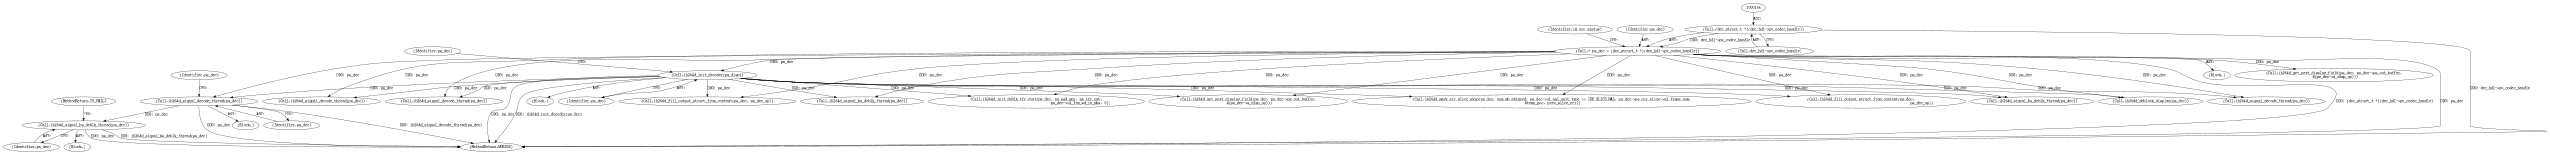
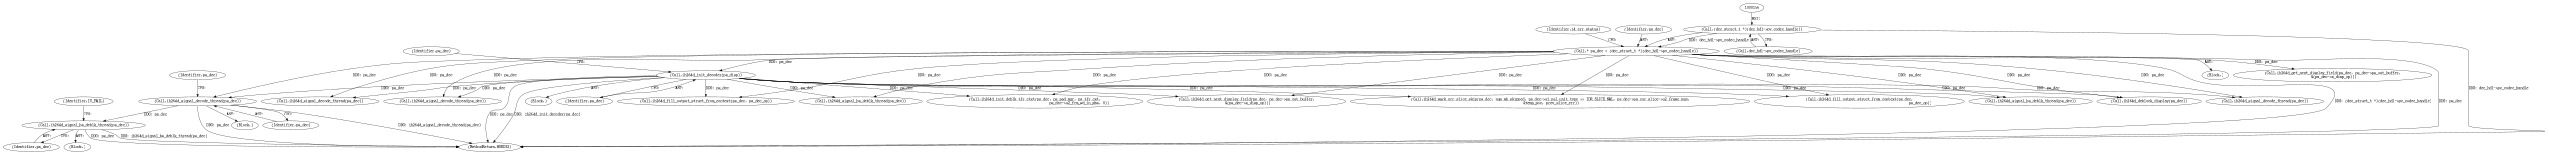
  digraph {
    fontname="Courier Prime"
    node [fontname="Courier Prime"]
    edge [fontname="Courier Prime"]
    n1 [label="(Call,ih264d_signal_bs_deblk_thread(ps_dec))"]
    n2 [label="(Identifier,ps_dec)"]
    n3 [label="(MethodReturn,WORD32)"]
    n4 [label="(Block,)"]
    n5 [label="(Call,ih264d_signal_decode_thread(ps_dec))"]
    n6 [label="(Block,)"]
    n7 [label="(Identifier,ps_dec)"]
    n8 [label="(Call,ih264d_init_decoder(ps_disp))"]
    n9 [label="(Call,ih264d_signal_decode_thread(ps_dec))"]
    n10 [label="(Call,ih264d_signal_decode_thread(ps_dec))"]
    n11 [label="(Call,ih264d_signal_bs_deblk_thread(ps_dec))"]
    n12 [label="(Call,ih264d_mark_err_slice_skip(ps_dec, num_mb_skipped, ps_dec->u1_nal_unit_type == IDR_SLICE_NAL, ps_dec->ps_cur_slice->u2_frame_num,\n &temp_poc, prev_slice_err))"]
    n13 [label="(Block,)"]
    n14 [label="(Call,ih264d_signal_bs_deblk_thread(ps_dec))"]
    n15 [label="(Call,ih264d_signal_decode_thread(ps_dec))"]
    n16 [label="(Call,ih264d_fill_output_struct_from_context(ps_dec, ps_dec_op))"]
    n17 [label="(Identifier,ps_dec)"]
    n18 [label="(Call,ih264d_init_deblk_tfr_ctxt(ps_dec, ps_pad_mgr, ps_tfr_cxt,\n                                           ps_dec->u2_frm_wd_in_mbs, 0))"]
    n19 [label="(Call,ih264d_get_next_display_field(ps_dec, ps_dec->ps_out_buffer,\n &(ps_dec->s_disp_op)))"]
    n20 [label="(Call,ih264d_fill_output_struct_from_context(ps_dec,\n                                                           ps_dec_op))"]
    n21 [label="(Call,ih264d_deblock_display(ps_dec))"]
    n22 [label="(Call,* ps_dec = (dec_struct_t *)(dec_hdl->pv_codec_handle))"]
    n23 [label="(Block,)"]
    n24 [label="(Call,ih264d_get_next_display_field(ps_dec, ps_dec->ps_out_buffer,\n &(ps_dec->s_disp_op)))"]
    n25 [label="(Call,(dec_struct_t *)(dec_hdl->pv_codec_handle))"]
    n26 [label="(Call,dec_hdl->pv_codec_handle)"]
-   n27 [label="(MethodReturn,IV_FAIL)"]
+   n27 [label="(Identifier,IV_FAIL)"]
    n28 [label="(Identifier,i4_err_status)"]
    n29 [label="(Identifier,ps_dec)"]
    n30 [label="(Identifier,ps_dec)"]
    n31 [label="(Identifier,ps_dec)"]
    1000156
    n1 -> n2 [label="CFG: "]
    n1 -> n3 [label="DDG: ih264d_signal_bs_deblk_thread(ps_dec)"]
    n1 -> n3 [label="DDG: ps_dec"]
    n1 -> n4 [label="AST: "]
    n2 -> n1 [label="AST: "]
    n5 -> n1 [label="DDG: ps_dec"]
    n5 -> n3 [label="DDG: ps_dec"]
    n5 -> n3 [label="DDG: ih264d_signal_decode_thread(ps_dec)"]
    n5 -> n6 [label="AST: "]
    n5 -> n7 [label="CFG: "]
    n7 -> n5 [label="AST: "]
    n8 -> n3 [label="DDG: ps_dec"]
    n8 -> n3 [label="DDG: ih264d_init_decoder(ps_dec)"]
    n8 -> n5 [label="DDG: ps_dec"]
    n8 -> n9 [label="DDG: ps_dec"]
    n8 -> n10 [label="DDG: ps_dec"]
    n8 -> n11 [label="DDG: ps_dec"]
    n8 -> n12 [label="DDG: ps_dec"]
    n8 -> n13 [label="AST: "]
    n8 -> n14 [label="DDG: ps_dec"]
    n8 -> n15 [label="DDG: ps_dec"]
    n8 -> n16 [label="DDG: ps_dec"]
    n8 -> n17 [label="CFG: "]
    n8 -> n18 [label="DDG: ps_dec"]
    n8 -> n19 [label="DDG: ps_dec"]
    n8 -> n20 [label="DDG: ps_dec"]
    n8 -> n21 [label="DDG: ps_dec"]
    n17 -> n8 [label="AST: "]
    n22 -> n3 [label="DDG: (dec_struct_t *)(dec_hdl->pv_codec_handle)"]
    n22 -> n3 [label="DDG: ps_dec"]
    n22 -> n5 [label="DDG: ps_dec"]
    n22 -> n8 [label="DDG: ps_dec"]
    n22 -> n9 [label="DDG: ps_dec"]
    n22 -> n10 [label="DDG: ps_dec"]
    n22 -> n11 [label="DDG: ps_dec"]
    n22 -> n12 [label="DDG: ps_dec"]
    n22 -> n14 [label="DDG: ps_dec"]
    n22 -> n15 [label="DDG: ps_dec"]
    n22 -> n16 [label="DDG: ps_dec"]
    n22 -> n18 [label="DDG: ps_dec"]
    n22 -> n19 [label="DDG: ps_dec"]
    n22 -> n20 [label="DDG: ps_dec"]
    n22 -> n21 [label="DDG: ps_dec"]
    n22 -> n23 [label="AST: "]
    n22 -> n24 [label="DDG: ps_dec"]
    n25 -> n3 [label="DDG: dec_hdl->pv_codec_handle"]
    n25 -> n22 [label="AST: "]
    n25 -> n22 [label="DDG: dec_hdl->pv_codec_handle"]
    n25 -> n26 [label="CFG: "]
    n26 -> n25 [label="AST: "]
    n27 -> n1 [label="CFG: "]
    n28 -> n22 [label="CFG: "]
    n29 -> n8 [label="CFG: "]
    n30 -> n22 [label="AST: "]
    n31 -> n5 [label="CFG: "]
    1000156 -> n25 [label="AST: "]
  }
